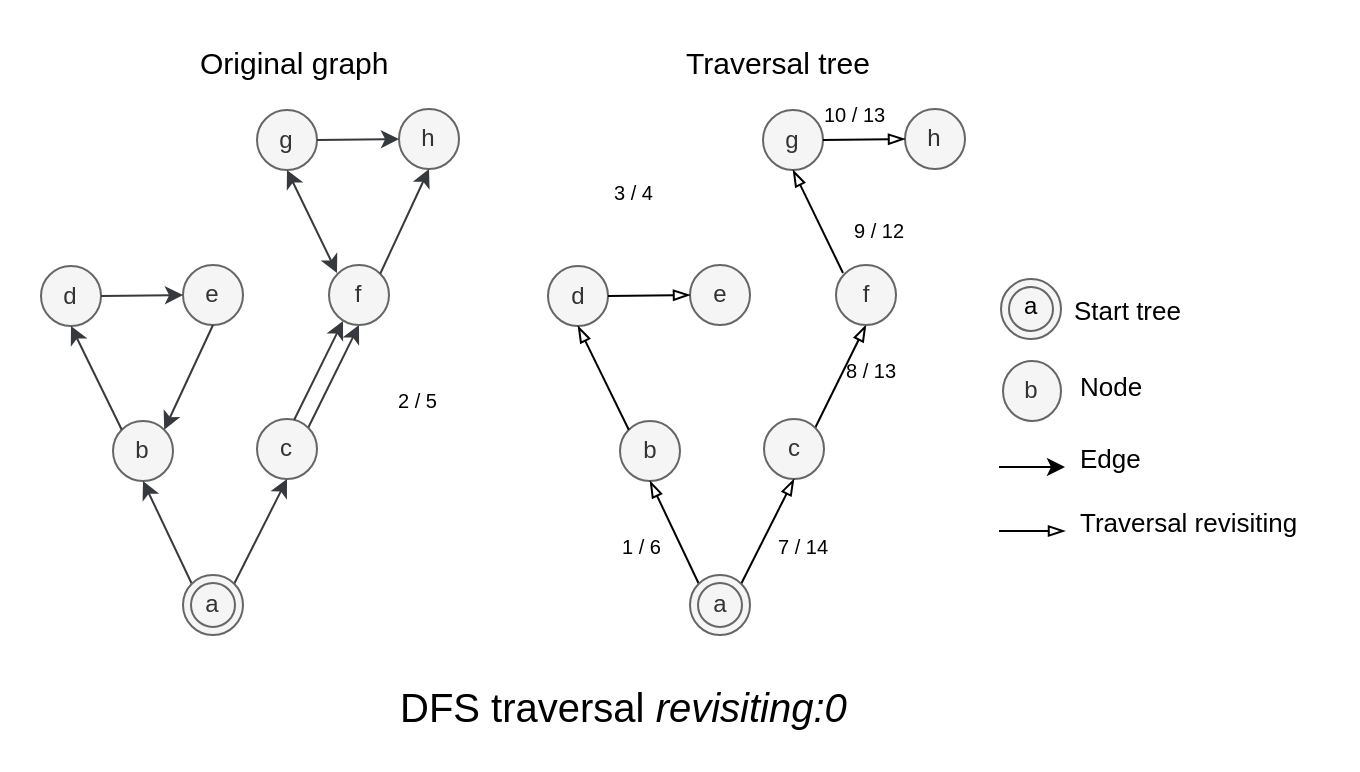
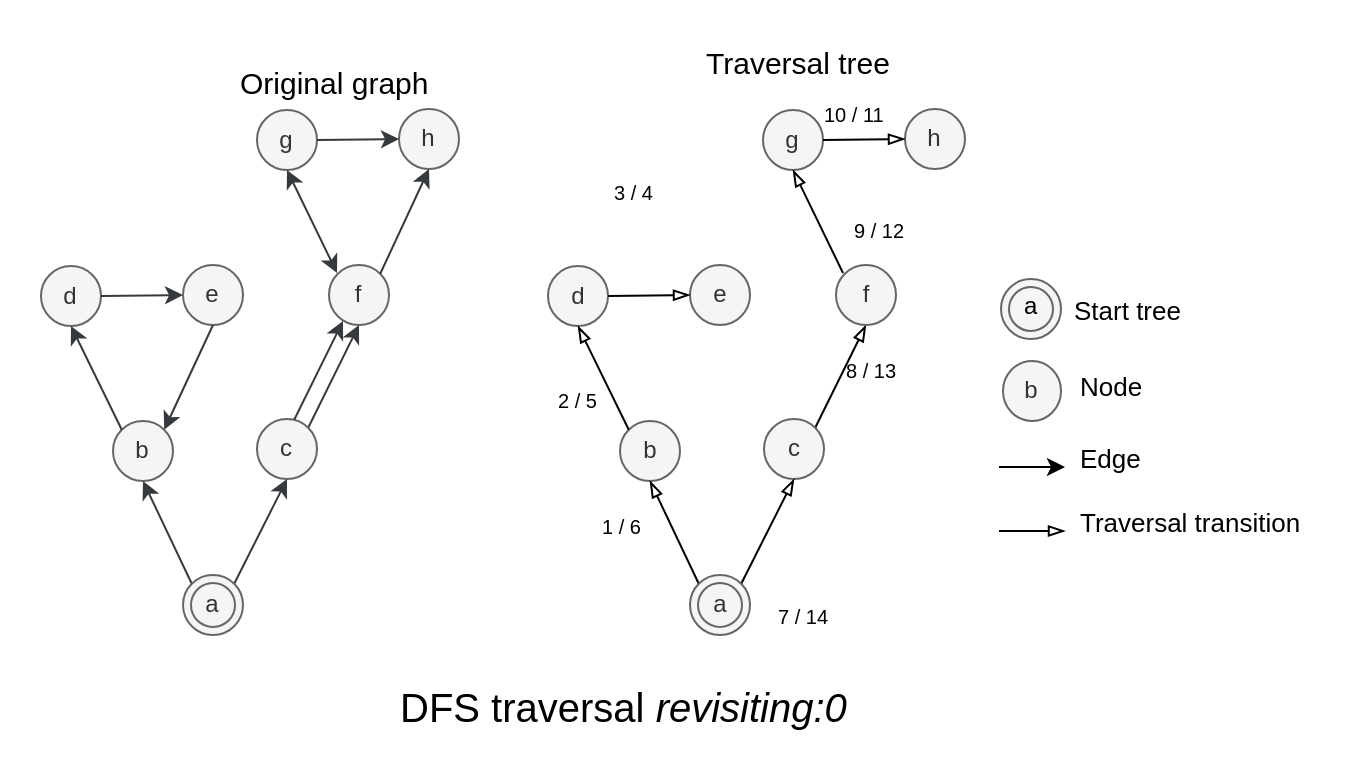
  <mxCell id="0" />
  <mxCell id="1" parent="0" />
  <mxCell id="2" value="e" style="ellipse;whiteSpace=wrap;html=1;aspect=fixed;fillColor=#f5f5f5;strokeColor=#666666;fontColor=#333333;" parent="1" vertex="1"><mxGeometry x="344.5" y="132" width="30" height="30" as="geometry" /></mxCell>
  <mxCell id="3" value="d" style="ellipse;whiteSpace=wrap;html=1;aspect=fixed;fillColor=#f5f5f5;strokeColor=#666666;fontColor=#333333;" parent="1" vertex="1"><mxGeometry x="273.5" y="132.5" width="30" height="30" as="geometry" /></mxCell>
  <mxCell id="4" value="" style="endArrow=blockThin;html=1;entryX=0;entryY=0.5;entryDx=0;entryDy=0;exitX=1;exitY=0.5;exitDx=0;exitDy=0;startArrow=none;startFill=0;strokeColor=#000000;endFill=0;" parent="1" source="3" target="2" edge="1"><mxGeometry width="50" height="50" relative="1" as="geometry"><mxPoint x="294.06" y="152.24" as="sourcePoint" /><mxPoint x="280.607" y="183.893" as="targetPoint" /></mxGeometry></mxCell>
  <mxCell id="5" value="" style="endArrow=blockThin;html=1;exitX=1;exitY=0;exitDx=0;exitDy=0;entryX=0.5;entryY=1;entryDx=0;entryDy=0;strokeColor=#000000;endFill=0;" parent="1" source="7" target="12" edge="1"><mxGeometry width="50" height="50" relative="1" as="geometry"><mxPoint x="404.607" y="232.607" as="sourcePoint" /><mxPoint x="429.72" y="286.378" as="targetPoint" /></mxGeometry></mxCell>
  <mxCell id="6" value="b" style="ellipse;whiteSpace=wrap;html=1;aspect=fixed;fillColor=#f5f5f5;strokeColor=#666666;fontColor=#333333;" parent="1" vertex="1"><mxGeometry x="309.5" y="210" width="30" height="30" as="geometry" /></mxCell>
  <mxCell id="7" value="c" style="ellipse;whiteSpace=wrap;html=1;aspect=fixed;fillColor=#f5f5f5;strokeColor=#666666;fontColor=#333333;" parent="1" vertex="1"><mxGeometry x="381.5" y="209" width="30" height="30" as="geometry" /></mxCell>
  <mxCell id="8" value="" style="endArrow=blockThin;html=1;exitX=0;exitY=0;exitDx=0;exitDy=0;strokeColor=#000000;endFill=0;" parent="1" source="11" edge="1"><mxGeometry width="50" height="50" relative="1" as="geometry"><mxPoint x="349.56" y="181.74" as="sourcePoint" /><mxPoint x="324.5" y="240" as="targetPoint" /></mxGeometry></mxCell>
  <mxCell id="9" value="" style="endArrow=blockThin;html=1;exitX=1;exitY=0;exitDx=0;exitDy=0;entryX=0.5;entryY=1;entryDx=0;entryDy=0;strokeColor=#000000;endFill=0;" parent="1" source="11" target="7" edge="1"><mxGeometry width="50" height="50" relative="1" as="geometry"><mxPoint x="361.8" y="181.2" as="sourcePoint" /><mxPoint x="343.107" y="220.393" as="targetPoint" /></mxGeometry></mxCell>
  <mxCell id="10" value="" style="endArrow=blockThin;html=1;exitX=0;exitY=0;exitDx=0;exitDy=0;entryX=0.5;entryY=1;entryDx=0;entryDy=0;strokeColor=#000000;endFill=0;" parent="1" source="6" target="3" edge="1"><mxGeometry width="50" height="50" relative="1" as="geometry"><mxPoint x="357.56" y="195.74" as="sourcePoint" /><mxPoint x="288.5" y="166.5" as="targetPoint" /></mxGeometry></mxCell>
  <mxCell id="11" value="a" style="ellipse;shape=doubleEllipse;whiteSpace=wrap;html=1;aspect=fixed;fillColor=#f5f5f5;strokeColor=#666666;fontColor=#333333;" parent="1" vertex="1"><mxGeometry x="344.5" y="287" width="30" height="30" as="geometry" /></mxCell>
  <mxCell id="12" value="f" style="ellipse;whiteSpace=wrap;html=1;aspect=fixed;fillColor=#f5f5f5;strokeColor=#666666;fontColor=#333333;" parent="1" vertex="1"><mxGeometry x="417.5" y="132" width="30" height="30" as="geometry" /></mxCell>
- <mxCell id="13" value="1 / 6" style="text;html=1;resizable=0;points=[];autosize=1;align=left;verticalAlign=top;spacingTop=-4;fontSize=10;" parent="1" vertex="1"><mxGeometry x="308.5" y="265" width="33" height="12" as="geometry" /></mxCell>
+ <mxCell id="13" value="1 / 6" style="text;html=1;resizable=0;points=[];autosize=1;align=left;verticalAlign=top;spacingTop=-4;fontSize=10;" parent="1" vertex="1"><mxGeometry x="298.5" y="255" width="33" height="12" as="geometry" /></mxCell>
  <mxCell id="14" value="3 / 4" style="text;html=1;resizable=0;points=[];autosize=1;align=left;verticalAlign=top;spacingTop=-4;fontSize=10;" parent="1" vertex="1"><mxGeometry x="304.5" y="87.5" width="33" height="12" as="geometry" /></mxCell>
- <mxCell id="15" value="2 / 5" style="text;html=1;resizable=0;points=[];autosize=1;align=left;verticalAlign=top;spacingTop=-4;fontSize=10;" parent="1" vertex="1"><mxGeometry x="196.5" y="192" width="33" height="12" as="geometry" /></mxCell>
- <mxCell id="16" value="7 / 14" style="text;html=1;resizable=0;points=[];autosize=1;align=left;verticalAlign=top;spacingTop=-4;fontSize=10;" parent="1" vertex="1"><mxGeometry x="386.5" y="265" width="39" height="12" as="geometry" /></mxCell>
+ <mxCell id="15" value="2 / 5" style="text;html=1;resizable=0;points=[];autosize=1;align=left;verticalAlign=top;spacingTop=-4;fontSize=10;" parent="1" vertex="1"><mxGeometry x="276.5" y="192" width="33" height="12" as="geometry" /></mxCell>
+ <mxCell id="16" value="7 / 14" style="text;html=1;resizable=0;points=[];autosize=1;align=left;verticalAlign=top;spacingTop=-4;fontSize=10;" parent="1" vertex="1"><mxGeometry x="386.5" y="300" width="39" height="12" as="geometry" /></mxCell>
  <mxCell id="17" value="8 / 13" style="text;html=1;resizable=0;points=[];autosize=1;align=left;verticalAlign=top;spacingTop=-4;fontSize=10;" parent="1" vertex="1"><mxGeometry x="420.5" y="177" width="39" height="12" as="geometry" /></mxCell>
  <mxCell id="18" value="9 / 12" style="text;html=1;resizable=0;points=[];autosize=1;align=left;verticalAlign=top;spacingTop=-4;fontSize=10;" parent="1" vertex="1"><mxGeometry x="424.5" y="107" width="39" height="12" as="geometry" /></mxCell>
  <mxCell id="19" value="e" style="ellipse;whiteSpace=wrap;html=1;aspect=fixed;fillColor=#f5f5f5;strokeColor=#666666;fontColor=#333333;" parent="1" vertex="1"><mxGeometry x="91" y="132" width="30" height="30" as="geometry" /></mxCell>
  <mxCell id="20" value="d" style="ellipse;whiteSpace=wrap;html=1;aspect=fixed;fillColor=#f5f5f5;strokeColor=#666666;fontColor=#333333;" parent="1" vertex="1"><mxGeometry x="20" y="132.5" width="30" height="30" as="geometry" /></mxCell>
  <mxCell id="21" value="" style="endArrow=classic;html=1;entryX=0;entryY=0.5;entryDx=0;entryDy=0;exitX=1;exitY=0.5;exitDx=0;exitDy=0;startArrow=none;startFill=0;strokeWidth=1;endSize=6;startSize=6;fillColor=#cce5ff;strokeColor=#36393d;" parent="1" source="20" target="19" edge="1"><mxGeometry width="50" height="50" relative="1" as="geometry"><mxPoint x="40.56" y="152.24" as="sourcePoint" /><mxPoint x="27.107" y="183.893" as="targetPoint" /></mxGeometry></mxCell>
  <mxCell id="22" value="" style="endArrow=classic;html=1;exitX=1;exitY=0;exitDx=0;exitDy=0;entryX=0.5;entryY=1;entryDx=0;entryDy=0;strokeWidth=1;endSize=6;startSize=6;fillColor=#cce5ff;strokeColor=#36393d;" parent="1" source="24" target="29" edge="1"><mxGeometry width="50" height="50" relative="1" as="geometry"><mxPoint x="151.107" y="232.607" as="sourcePoint" /><mxPoint x="176.22" y="286.378" as="targetPoint" /></mxGeometry></mxCell>
  <mxCell id="23" value="b" style="ellipse;whiteSpace=wrap;html=1;aspect=fixed;fillColor=#f5f5f5;strokeColor=#666666;fontColor=#333333;" parent="1" vertex="1"><mxGeometry x="56" y="210" width="30" height="30" as="geometry" /></mxCell>
  <mxCell id="24" value="c" style="ellipse;whiteSpace=wrap;html=1;aspect=fixed;fillColor=#f5f5f5;strokeColor=#666666;fontColor=#333333;" parent="1" vertex="1"><mxGeometry x="128" y="209" width="30" height="30" as="geometry" /></mxCell>
  <mxCell id="25" value="" style="endArrow=classic;html=1;exitX=0;exitY=0;exitDx=0;exitDy=0;strokeWidth=1;endSize=6;startSize=6;fillColor=#cce5ff;strokeColor=#36393d;" parent="1" source="28" edge="1"><mxGeometry width="50" height="50" relative="1" as="geometry"><mxPoint x="96.06" y="181.74" as="sourcePoint" /><mxPoint x="71" y="240" as="targetPoint" /></mxGeometry></mxCell>
  <mxCell id="26" value="" style="endArrow=classic;html=1;exitX=1;exitY=0;exitDx=0;exitDy=0;entryX=0.5;entryY=1;entryDx=0;entryDy=0;strokeWidth=1;endSize=6;startSize=6;fillColor=#cce5ff;strokeColor=#36393d;" parent="1" source="28" target="24" edge="1"><mxGeometry width="50" height="50" relative="1" as="geometry"><mxPoint x="108.3" y="181.2" as="sourcePoint" /><mxPoint x="89.607" y="220.393" as="targetPoint" /></mxGeometry></mxCell>
  <mxCell id="27" value="" style="endArrow=classic;html=1;exitX=0;exitY=0;exitDx=0;exitDy=0;entryX=0.5;entryY=1;entryDx=0;entryDy=0;strokeWidth=1;endSize=6;startSize=6;fillColor=#cce5ff;strokeColor=#36393d;" parent="1" source="23" target="20" edge="1"><mxGeometry width="50" height="50" relative="1" as="geometry"><mxPoint x="104.06" y="195.74" as="sourcePoint" /><mxPoint x="35" y="166.5" as="targetPoint" /></mxGeometry></mxCell>
  <mxCell id="28" value="a" style="ellipse;shape=doubleEllipse;whiteSpace=wrap;html=1;aspect=fixed;fillColor=#f5f5f5;strokeColor=#666666;fontColor=#333333;" parent="1" vertex="1"><mxGeometry x="91" y="287" width="30" height="30" as="geometry" /></mxCell>
  <mxCell id="29" value="f" style="ellipse;whiteSpace=wrap;html=1;aspect=fixed;fillColor=#f5f5f5;strokeColor=#666666;fontColor=#333333;" parent="1" vertex="1"><mxGeometry x="164" y="132" width="30" height="30" as="geometry" /></mxCell>
  <mxCell id="30" value="" style="endArrow=classic;html=1;exitX=0.5;exitY=1;exitDx=0;exitDy=0;entryX=1;entryY=0;entryDx=0;entryDy=0;strokeWidth=1;endSize=6;startSize=6;fillColor=#cce5ff;strokeColor=#36393d;" parent="1" source="19" target="23" edge="1"><mxGeometry width="50" height="50" relative="1" as="geometry"><mxPoint x="63.393" y="217.393" as="sourcePoint" /><mxPoint x="38" y="165.5" as="targetPoint" /></mxGeometry></mxCell>
  <mxCell id="31" value="" style="endArrow=classic;html=1;exitX=1;exitY=0;exitDx=0;exitDy=0;strokeWidth=1;endSize=6;startSize=6;fillColor=#cce5ff;strokeColor=#36393d;" parent="1" edge="1"><mxGeometry width="50" height="50" relative="1" as="geometry"><mxPoint x="146.607" y="209.393" as="sourcePoint" /><mxPoint x="171" y="160" as="targetPoint" /></mxGeometry></mxCell>
- <mxCell id="32" value="10 / 13" style="text;html=1;resizable=0;points=[];autosize=1;align=left;verticalAlign=top;spacingTop=-4;fontSize=10;" parent="1" vertex="1"><mxGeometry x="410" y="49" width="45" height="12" as="geometry" /></mxCell>
+ <mxCell id="32" value="10 / 11" style="text;html=1;resizable=0;points=[];autosize=1;align=left;verticalAlign=top;spacingTop=-4;fontSize=10;" parent="1" vertex="1"><mxGeometry x="410" y="49" width="45" height="12" as="geometry" /></mxCell>
  <mxCell id="33" value="h" style="ellipse;whiteSpace=wrap;html=1;aspect=fixed;fillColor=#f5f5f5;strokeColor=#666666;fontColor=#333333;" parent="1" vertex="1"><mxGeometry x="199" y="54" width="30" height="30" as="geometry" /></mxCell>
  <mxCell id="34" value="g" style="ellipse;whiteSpace=wrap;html=1;aspect=fixed;fillColor=#f5f5f5;strokeColor=#666666;fontColor=#333333;" parent="1" vertex="1"><mxGeometry x="128" y="54.5" width="30" height="30" as="geometry" /></mxCell>
  <mxCell id="35" value="" style="endArrow=classic;html=1;entryX=0.5;entryY=1;entryDx=0;entryDy=0;startArrow=classic;startFill=1;strokeWidth=1;endSize=6;startSize=6;fillColor=#cce5ff;strokeColor=#36393d;" parent="1" target="34" edge="1"><mxGeometry width="50" height="50" relative="1" as="geometry"><mxPoint x="168" y="136" as="sourcePoint" /><mxPoint x="143" y="88.5" as="targetPoint" /></mxGeometry></mxCell>
  <mxCell id="36" value="" style="endArrow=classic;html=1;entryX=0.5;entryY=1;entryDx=0;entryDy=0;exitX=1;exitY=0;exitDx=0;exitDy=0;startArrow=none;startFill=0;strokeWidth=1;endSize=6;startSize=6;fillColor=#cce5ff;strokeColor=#36393d;" parent="1" source="29" target="33" edge="1"><mxGeometry width="50" height="50" relative="1" as="geometry"><mxPoint x="212" y="158" as="sourcePoint" /><mxPoint x="189.607" y="136.393" as="targetPoint" /></mxGeometry></mxCell>
  <mxCell id="37" value="h" style="ellipse;whiteSpace=wrap;html=1;aspect=fixed;fillColor=#f5f5f5;strokeColor=#666666;fontColor=#333333;" parent="1" vertex="1"><mxGeometry x="452" y="54" width="30" height="30" as="geometry" /></mxCell>
  <mxCell id="38" value="g" style="ellipse;whiteSpace=wrap;html=1;aspect=fixed;fillColor=#f5f5f5;strokeColor=#666666;fontColor=#333333;" parent="1" vertex="1"><mxGeometry x="381" y="54.5" width="30" height="30" as="geometry" /></mxCell>
  <mxCell id="39" value="" style="endArrow=blockThin;html=1;entryX=0.5;entryY=1;entryDx=0;entryDy=0;startArrow=none;startFill=0;strokeColor=#000000;endFill=0;" parent="1" target="38" edge="1"><mxGeometry width="50" height="50" relative="1" as="geometry"><mxPoint x="421" y="136" as="sourcePoint" /><mxPoint x="396" y="88.5" as="targetPoint" /></mxGeometry></mxCell>
  <mxCell id="40" value="" style="endArrow=classic;html=1;entryX=0;entryY=0.5;entryDx=0;entryDy=0;exitX=1;exitY=0.5;exitDx=0;exitDy=0;startArrow=none;startFill=0;strokeWidth=1;endSize=6;startSize=6;fillColor=#cce5ff;strokeColor=#36393d;" parent="1" source="34" target="33" edge="1"><mxGeometry width="50" height="50" relative="1" as="geometry"><mxPoint x="158" y="69.5" as="sourcePoint" /><mxPoint x="199" y="69" as="targetPoint" /></mxGeometry></mxCell>
  <mxCell id="41" value="" style="endArrow=blockThin;html=1;entryX=0;entryY=0.5;entryDx=0;entryDy=0;exitX=1;exitY=0.5;exitDx=0;exitDy=0;startArrow=none;startFill=0;strokeColor=#000000;endFill=0;" parent="1" source="38" target="37" edge="1"><mxGeometry width="50" height="50" relative="1" as="geometry"><mxPoint x="411" y="69" as="sourcePoint" /><mxPoint x="452" y="68.5" as="targetPoint" /></mxGeometry></mxCell>
- <mxCell id="42" value="&lt;span style=&quot;font-size: 15px;&quot;&gt;&lt;font style=&quot;font-size: 15px;&quot;&gt;Original graph&lt;/font&gt;&lt;/span&gt;" style="text;html=1;resizable=0;points=[];autosize=1;align=left;verticalAlign=top;spacingTop=-4;fontSize=15;fontStyle=0" parent="1" vertex="1"><mxGeometry x="98" y="20" width="109" height="14" as="geometry" /></mxCell>
+ <mxCell id="42" value="&lt;span style=&quot;font-size: 15px;&quot;&gt;&lt;font style=&quot;font-size: 15px;&quot;&gt;Original graph&lt;/font&gt;&lt;/span&gt;" style="text;html=1;resizable=0;points=[];autosize=1;align=left;verticalAlign=top;spacingTop=-4;fontSize=15;fontStyle=0" parent="1" vertex="1"><mxGeometry x="118" y="30" width="109" height="14" as="geometry" /></mxCell>
  <mxCell id="43" value="" style="ellipse;shape=doubleEllipse;whiteSpace=wrap;html=1;aspect=fixed;strokeWidth=1;fillColor=#f5f5f5;fontSize=13;strokeColor=#666666;fontColor=#333333;" parent="1" vertex="1"><mxGeometry x="500" y="139" width="30" height="30" as="geometry" /></mxCell>
  <mxCell id="44" value="&lt;font style=&quot;font-size: 12px&quot;&gt;b&lt;/font&gt;" style="ellipse;whiteSpace=wrap;html=1;aspect=fixed;rounded=1;shadow=0;glass=1;comic=1;labelBackgroundColor=none;fillColor=#f5f5f5;strokeColor=#666666;fontColor=#333333;fontStyle=0" parent="1" vertex="1"><mxGeometry x="501" y="180" width="29" height="30" as="geometry" /></mxCell>
  <mxCell id="45" value="" style="endArrow=classic;html=1;strokeWidth=1;endFill=1;endSize=6;startSize=6;" parent="1" edge="1"><mxGeometry width="50" height="50" relative="1" as="geometry"><mxPoint x="499" y="233" as="sourcePoint" /><mxPoint x="532" y="233" as="targetPoint" /></mxGeometry></mxCell>
  <mxCell id="46" value="&lt;span style=&quot;font-size: 13px&quot;&gt;Start tree&lt;br&gt;&lt;/span&gt;" style="text;html=1;resizable=0;points=[];autosize=1;align=left;verticalAlign=top;spacingTop=-4;fontSize=13;fontColor=#000000;fontStyle=0" parent="1" vertex="1"><mxGeometry x="535" y="145" width="71" height="17" as="geometry" /></mxCell>
  <mxCell id="47" value="&lt;span style=&quot;font-size: 13px&quot;&gt;Node&lt;br style=&quot;font-size: 13px&quot;&gt;&lt;/span&gt;" style="text;html=1;resizable=0;points=[];autosize=1;align=left;verticalAlign=top;spacingTop=-4;fontSize=13;fontStyle=0" parent="1" vertex="1"><mxGeometry x="538" y="183" width="41" height="17" as="geometry" /></mxCell>
  <mxCell id="48" value="&lt;span style=&quot;font-size: 13px&quot;&gt;Edge&lt;br style=&quot;font-size: 13px&quot;&gt;&lt;/span&gt;" style="text;html=1;resizable=0;points=[];autosize=1;align=left;verticalAlign=top;spacingTop=-4;fontSize=13;fontStyle=0" parent="1" vertex="1"><mxGeometry x="538" y="219" width="41" height="17" as="geometry" /></mxCell>
  <mxCell id="49" value="&lt;span style=&quot;font-size: 12px;&quot;&gt;&lt;span style=&quot;font-size: 12px;&quot;&gt;a&lt;/span&gt;&lt;/span&gt;" style="text;html=1;resizable=0;points=[];autosize=1;align=left;verticalAlign=top;spacingTop=-4;fontSize=12;fontColor=#000000;fontStyle=0;strokeColor=none;" parent="1" vertex="1"><mxGeometry x="509.5" y="143" width="19" height="17" as="geometry" /></mxCell>
  <mxCell id="50" value="" style="endArrow=blockThin;html=1;strokeWidth=1;endFill=0;endSize=6;startSize=6;" parent="1" edge="1"><mxGeometry width="50" height="50" relative="1" as="geometry"><mxPoint x="499" y="265" as="sourcePoint" /><mxPoint x="532" y="265" as="targetPoint" /></mxGeometry></mxCell>
- <mxCell id="51" value="&lt;span style=&quot;font-size: 13px&quot;&gt;Traversal revisiting&lt;br style=&quot;font-size: 13px&quot;&gt;&lt;/span&gt;" style="text;html=1;resizable=0;points=[];autosize=1;align=left;verticalAlign=top;spacingTop=-4;fontSize=13;fontStyle=0" parent="1" vertex="1"><mxGeometry x="538" y="251" width="120" height="18" as="geometry" /></mxCell>
+ <mxCell id="51" value="&lt;span style=&quot;font-size: 13px&quot;&gt;Traversal transition&lt;br style=&quot;font-size: 13px&quot;&gt;&lt;/span&gt;" style="text;html=1;resizable=0;points=[];autosize=1;align=left;verticalAlign=top;spacingTop=-4;fontSize=13;fontStyle=0" parent="1" vertex="1"><mxGeometry x="538" y="251" width="120" height="18" as="geometry" /></mxCell>
  <mxCell id="52" value="&lt;span style=&quot;font-size: 20px&quot;&gt;DFS traversal &lt;span&gt;&lt;i&gt;revisiting:0&lt;/i&gt;&lt;/span&gt;&lt;br&gt;&lt;/span&gt;" style="text;html=1;resizable=0;points=[];autosize=1;align=left;verticalAlign=top;spacingTop=-4;fontSize=20;fontStyle=0" parent="1" vertex="1"><mxGeometry x="198" y="339" width="234" height="25" as="geometry" /></mxCell>
- <mxCell id="53" value="&lt;span&gt;Traversal&amp;nbsp;&lt;/span&gt;&lt;span style=&quot;font-size: 15px&quot;&gt;&lt;span style=&quot;font-size: 15px&quot;&gt;tree&lt;/span&gt;&lt;/span&gt;" style="text;html=1;resizable=0;points=[];autosize=1;align=left;verticalAlign=top;spacingTop=-4;fontSize=15;fontStyle=0" parent="1" vertex="1"><mxGeometry x="341" y="20" width="107" height="19" as="geometry" /></mxCell>
+ <mxCell id="53" value="&lt;span&gt;Traversal&amp;nbsp;&lt;/span&gt;&lt;span style=&quot;font-size: 15px&quot;&gt;&lt;span style=&quot;font-size: 15px&quot;&gt;tree&lt;/span&gt;&lt;/span&gt;" style="text;html=1;resizable=0;points=[];autosize=1;align=left;verticalAlign=top;spacingTop=-4;fontSize=15;fontStyle=0" parent="1" vertex="1"><mxGeometry x="351" y="20" width="107" height="19" as="geometry" /></mxCell>
